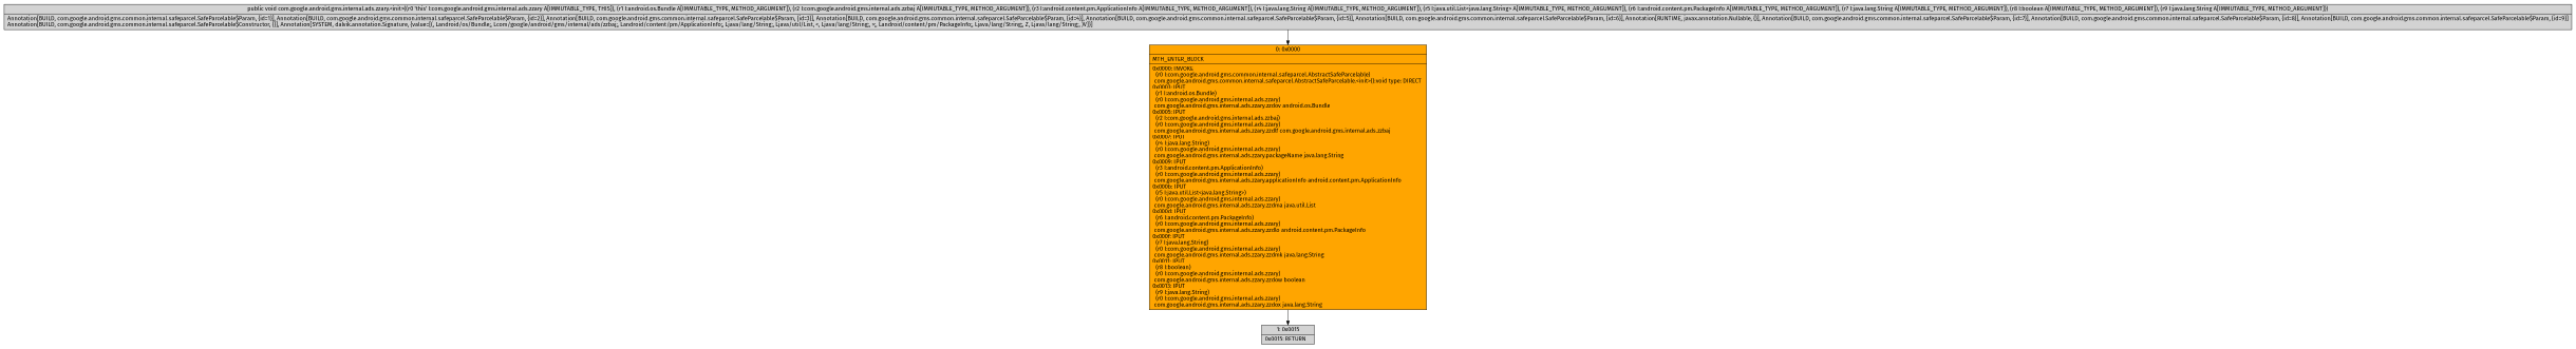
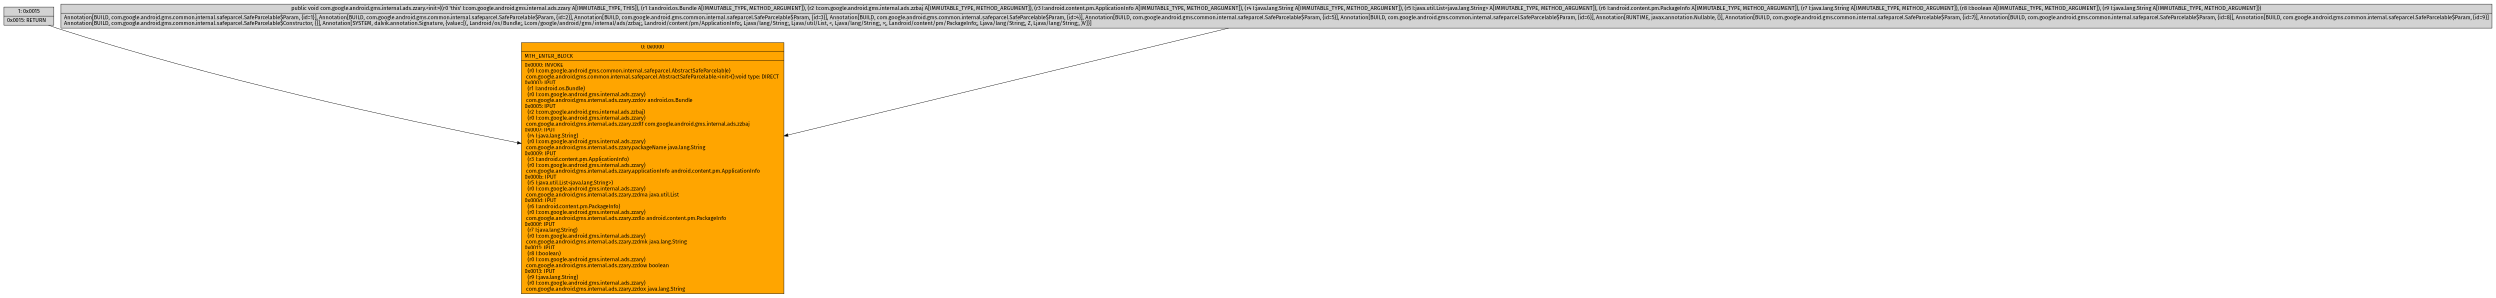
  digraph {
    fontname="Fira Sans"
    node [shape=record style=filled fillcolor=lightgrey fontname="Fira Sans"]
    edge [fontname="Fira Sans"]
    n1 [label="{0\:\ 0x0000|MTH_ENTER_BLOCK\l|0x0000: INVOKE  \l  (r0 I:com.google.android.gms.common.internal.safeparcel.AbstractSafeParcelable)\l com.google.android.gms.common.internal.safeparcel.AbstractSafeParcelable.\<init\>():void type: DIRECT \l0x0003: IPUT  \l  (r1 I:android.os.Bundle)\l  (r0 I:com.google.android.gms.internal.ads.zzary)\l com.google.android.gms.internal.ads.zzary.zzdov android.os.Bundle \l0x0005: IPUT  \l  (r2 I:com.google.android.gms.internal.ads.zzbaj)\l  (r0 I:com.google.android.gms.internal.ads.zzary)\l com.google.android.gms.internal.ads.zzary.zzdlf com.google.android.gms.internal.ads.zzbaj \l0x0007: IPUT  \l  (r4 I:java.lang.String)\l  (r0 I:com.google.android.gms.internal.ads.zzary)\l com.google.android.gms.internal.ads.zzary.packageName java.lang.String \l0x0009: IPUT  \l  (r3 I:android.content.pm.ApplicationInfo)\l  (r0 I:com.google.android.gms.internal.ads.zzary)\l com.google.android.gms.internal.ads.zzary.applicationInfo android.content.pm.ApplicationInfo \l0x000b: IPUT  \l  (r5 I:java.util.List\<java.lang.String\>)\l  (r0 I:com.google.android.gms.internal.ads.zzary)\l com.google.android.gms.internal.ads.zzary.zzdma java.util.List \l0x000d: IPUT  \l  (r6 I:android.content.pm.PackageInfo)\l  (r0 I:com.google.android.gms.internal.ads.zzary)\l com.google.android.gms.internal.ads.zzary.zzdlo android.content.pm.PackageInfo \l0x000f: IPUT  \l  (r7 I:java.lang.String)\l  (r0 I:com.google.android.gms.internal.ads.zzary)\l com.google.android.gms.internal.ads.zzary.zzdmk java.lang.String \l0x0011: IPUT  \l  (r8 I:boolean)\l  (r0 I:com.google.android.gms.internal.ads.zzary)\l com.google.android.gms.internal.ads.zzary.zzdow boolean \l0x0013: IPUT  \l  (r9 I:java.lang.String)\l  (r0 I:com.google.android.gms.internal.ads.zzary)\l com.google.android.gms.internal.ads.zzary.zzdox java.lang.String \l}" fillcolor=orange]
    n2 [label="{1\:\ 0x0015|0x0015: RETURN   \l}"]
    n3 [label="{public void com.google.android.gms.internal.ads.zzary.\<init\>((r0 'this' I:com.google.android.gms.internal.ads.zzary A[IMMUTABLE_TYPE, THIS]), (r1 I:android.os.Bundle A[IMMUTABLE_TYPE, METHOD_ARGUMENT]), (r2 I:com.google.android.gms.internal.ads.zzbaj A[IMMUTABLE_TYPE, METHOD_ARGUMENT]), (r3 I:android.content.pm.ApplicationInfo A[IMMUTABLE_TYPE, METHOD_ARGUMENT]), (r4 I:java.lang.String A[IMMUTABLE_TYPE, METHOD_ARGUMENT]), (r5 I:java.util.List\<java.lang.String\> A[IMMUTABLE_TYPE, METHOD_ARGUMENT]), (r6 I:android.content.pm.PackageInfo A[IMMUTABLE_TYPE, METHOD_ARGUMENT]), (r7 I:java.lang.String A[IMMUTABLE_TYPE, METHOD_ARGUMENT]), (r8 I:boolean A[IMMUTABLE_TYPE, METHOD_ARGUMENT]), (r9 I:java.lang.String A[IMMUTABLE_TYPE, METHOD_ARGUMENT]))  | Annotation[BUILD, com.google.android.gms.common.internal.safeparcel.SafeParcelable$Param, \{id=1\}], Annotation[BUILD, com.google.android.gms.common.internal.safeparcel.SafeParcelable$Param, \{id=2\}], Annotation[BUILD, com.google.android.gms.common.internal.safeparcel.SafeParcelable$Param, \{id=3\}], Annotation[BUILD, com.google.android.gms.common.internal.safeparcel.SafeParcelable$Param, \{id=4\}], Annotation[BUILD, com.google.android.gms.common.internal.safeparcel.SafeParcelable$Param, \{id=5\}], Annotation[BUILD, com.google.android.gms.common.internal.safeparcel.SafeParcelable$Param, \{id=6\}], Annotation[RUNTIME, javax.annotation.Nullable, \{\}], Annotation[BUILD, com.google.android.gms.common.internal.safeparcel.SafeParcelable$Param, \{id=7\}], Annotation[BUILD, com.google.android.gms.common.internal.safeparcel.SafeParcelable$Param, \{id=8\}], Annotation[BUILD, com.google.android.gms.common.internal.safeparcel.SafeParcelable$Param, \{id=9\}]\lAnnotation[BUILD, com.google.android.gms.common.internal.safeparcel.SafeParcelable$Constructor, \{\}], Annotation[SYSTEM, dalvik.annotation.Signature, \{value=[(, Landroid\/os\/Bundle;, Lcom\/google\/android\/gms\/internal\/ads\/zzbaj;, Landroid\/content\/pm\/ApplicationInfo;, Ljava\/lang\/String;, Ljava\/util\/List, \<, Ljava\/lang\/String;, \>;, Landroid\/content\/pm\/PackageInfo;, Ljava\/lang\/String;, Z, Ljava\/lang\/String;, )V]\}]\l}"]
-   n1 -> n2
+   n2 -> n1
    n3 -> n1
  }
